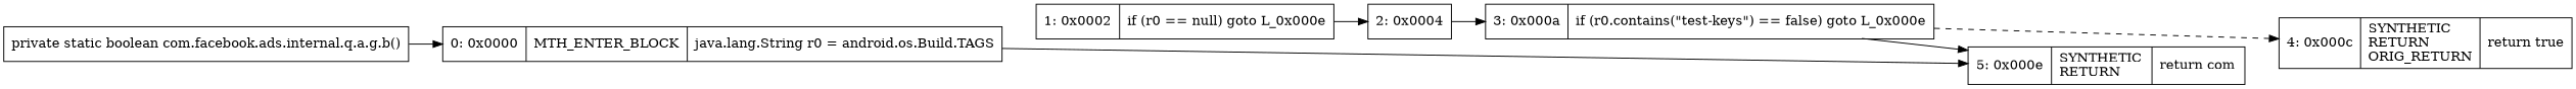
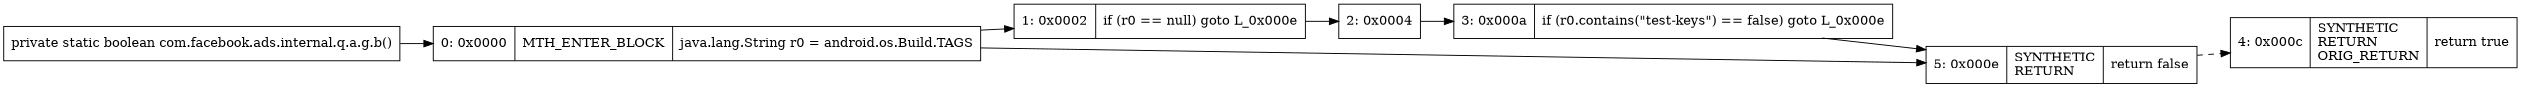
  digraph {
    rankdir=LR
    node [shape=record]
    n1 [label="{0\:\ 0x0000|MTH_ENTER_BLOCK\l|java.lang.String r0 = android.os.Build.TAGS\l}"]
    n2 [label="{1\:\ 0x0002|if (r0 == null) goto L_0x000e\l}"]
-   n3 [label="{5\:\ 0x000e|SYNTHETIC\lRETURN\l|return com\l}"]
+   n3 [label="{5\:\ 0x000e|SYNTHETIC\lRETURN\l|return false\l}"]
    n4 [label="{2\:\ 0x0004}"]
    n5 [label="{3\:\ 0x000a|if (r0.contains(\"test\-keys\") == false) goto L_0x000e\l}"]
    n6 [label="{4\:\ 0x000c|SYNTHETIC\lRETURN\lORIG_RETURN\l|return true\l}"]
    n7 [label="{private static boolean com.facebook.ads.internal.q.a.g.b() }"]
+   n1 -> n2
    n1 -> n3
    n2 -> n4 [style=solid]
    n4 -> n5
    n5 -> n3
-   n5 -> n6 [style=dashed]
+   n3 -> n6 [style=dashed]
    n7 -> n1
  }
